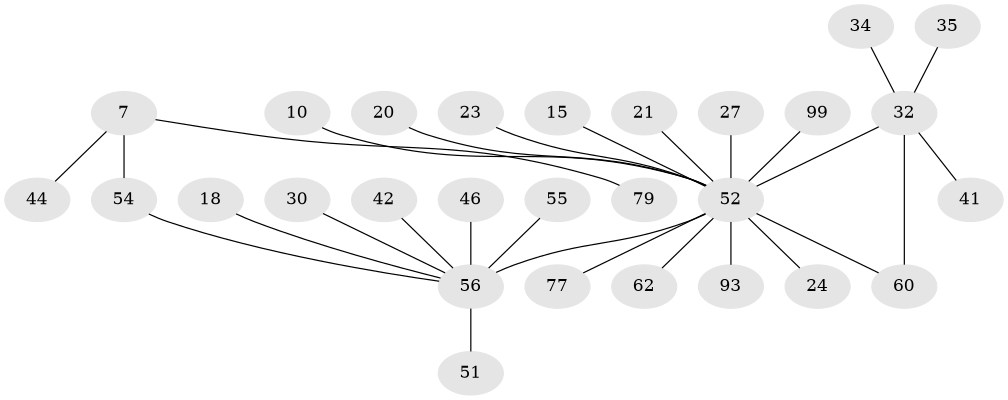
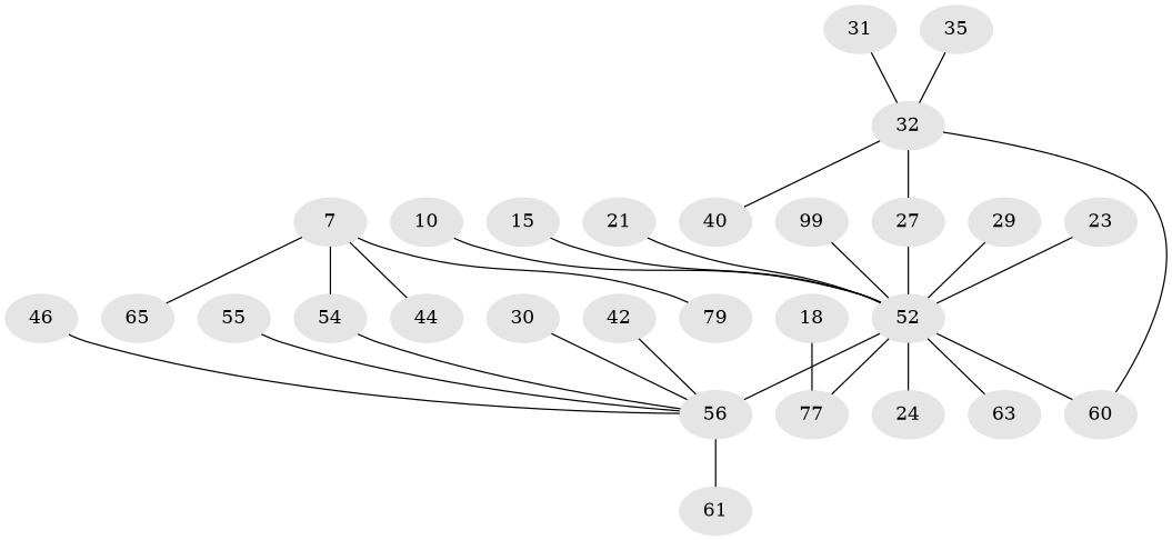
  graph {
    node [color=gray90 style=filled]
    7
    44
    54 [super="+21"]
    n4 [label=79]
+   65
    52 [super="+32+33+3+38+47"]
    56 [super="+53+17"]
    60 [super="+51+12"]
    n9 [label=77]
-   62
-   63 [super="+58" label=93]
+   63 [super="+58"]
    n12 [label=24]
-   61 [label=51]
+   61
    18
    n15 [label=10]
-   20
+   20 [label=29]
    23
    n18 [label=15]
    n19 [label=21]
    27
    30
-   31 [super="+24" label=34]
+   31 [super="+24"]
    n23 [label=32 super="+4"]
-   40 [label=41]
+   40
    35
    42
    n27 [label=46]
    n28 [label=99]
    55 [super="+39"]
    7 -- 44
    7 -- 54
    7 -- n4
+   7 -- 65
    54 -- 56
    52 -- 56 [weight=7]
    52 -- 60 [weight=5]
    52 -- n9
-   52 -- 62
    52 -- 63
    52 -- n12
    56 -- 61
-   18 -- 56
+   18 -- n9
    n15 -- 52
    20 -- 52
    23 -- 52
    n18 -- 52
    n19 -- 52
    27 -- 52
    30 -- 56
    31 -- n23
-   n23 -- 52 [weight=3]
+   n23 -- 27 [weight=3]
    n23 -- 60 [weight=2]
    n23 -- 40
    35 -- n23
    42 -- 56
    n27 -- 56
    n28 -- 52
    55 -- 56
  }
